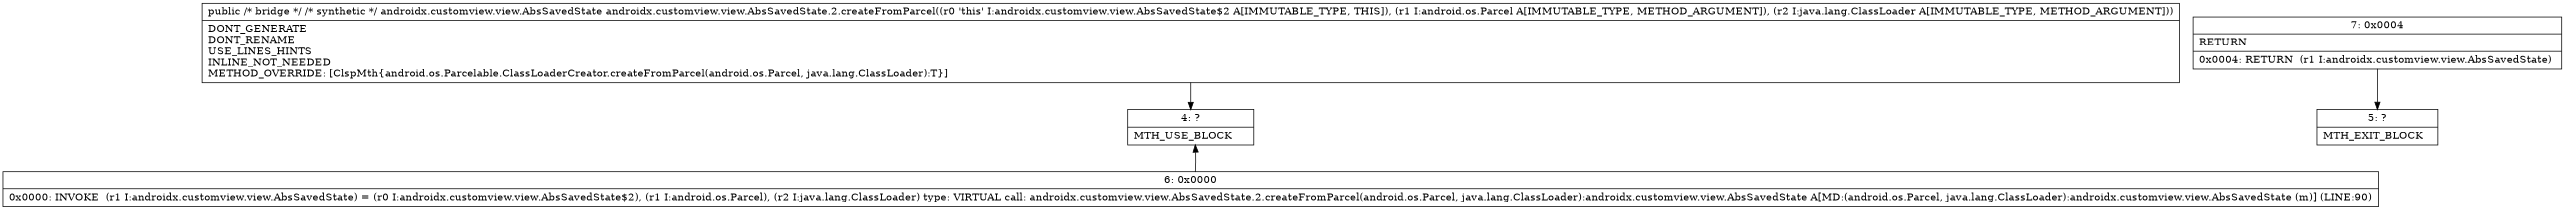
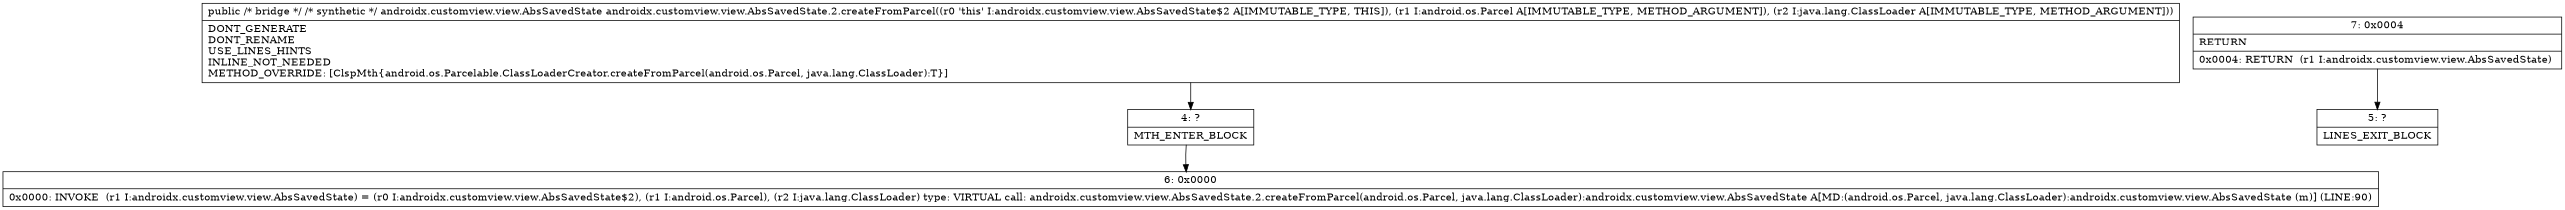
  digraph {
    fontname="DejaVu Serif"
    node [fontname="DejaVu Serif" shape=record]
    edge [fontname="DejaVu Serif"]
-   n1 [label="{4\:\ ?|MTH_USE_BLOCK\l}"]
+   n1 [label="{4\:\ ?|MTH_ENTER_BLOCK\l}"]
    n2 [label="{6\:\ 0x0000|0x0000: INVOKE  (r1 I:androidx.customview.view.AbsSavedState) = (r0 I:androidx.customview.view.AbsSavedState$2), (r1 I:android.os.Parcel), (r2 I:java.lang.ClassLoader) type: VIRTUAL call: androidx.customview.view.AbsSavedState.2.createFromParcel(android.os.Parcel, java.lang.ClassLoader):androidx.customview.view.AbsSavedState A[MD:(android.os.Parcel, java.lang.ClassLoader):androidx.customview.view.AbsSavedState (m)] (LINE:90)\l}"]
    n3 [label="{7\:\ 0x0004|RETURN\l|0x0004: RETURN  (r1 I:androidx.customview.view.AbsSavedState) \l}"]
-   n4 [label="{5\:\ ?|MTH_EXIT_BLOCK\l}"]
+   n4 [label="{5\:\ ?|LINES_EXIT_BLOCK\l}"]
    n5 [label="{public \/* bridge *\/ \/* synthetic *\/ androidx.customview.view.AbsSavedState androidx.customview.view.AbsSavedState.2.createFromParcel((r0 'this' I:androidx.customview.view.AbsSavedState$2 A[IMMUTABLE_TYPE, THIS]), (r1 I:android.os.Parcel A[IMMUTABLE_TYPE, METHOD_ARGUMENT]), (r2 I:java.lang.ClassLoader A[IMMUTABLE_TYPE, METHOD_ARGUMENT]))  | DONT_GENERATE\lDONT_RENAME\lUSE_LINES_HINTS\lINLINE_NOT_NEEDED\lMETHOD_OVERRIDE: [ClspMth\{android.os.Parcelable.ClassLoaderCreator.createFromParcel(android.os.Parcel, java.lang.ClassLoader):T\}]\l}"]
-   n2 -> n1
+   n1 -> n2
    n3 -> n4
    n5 -> n1
  }
